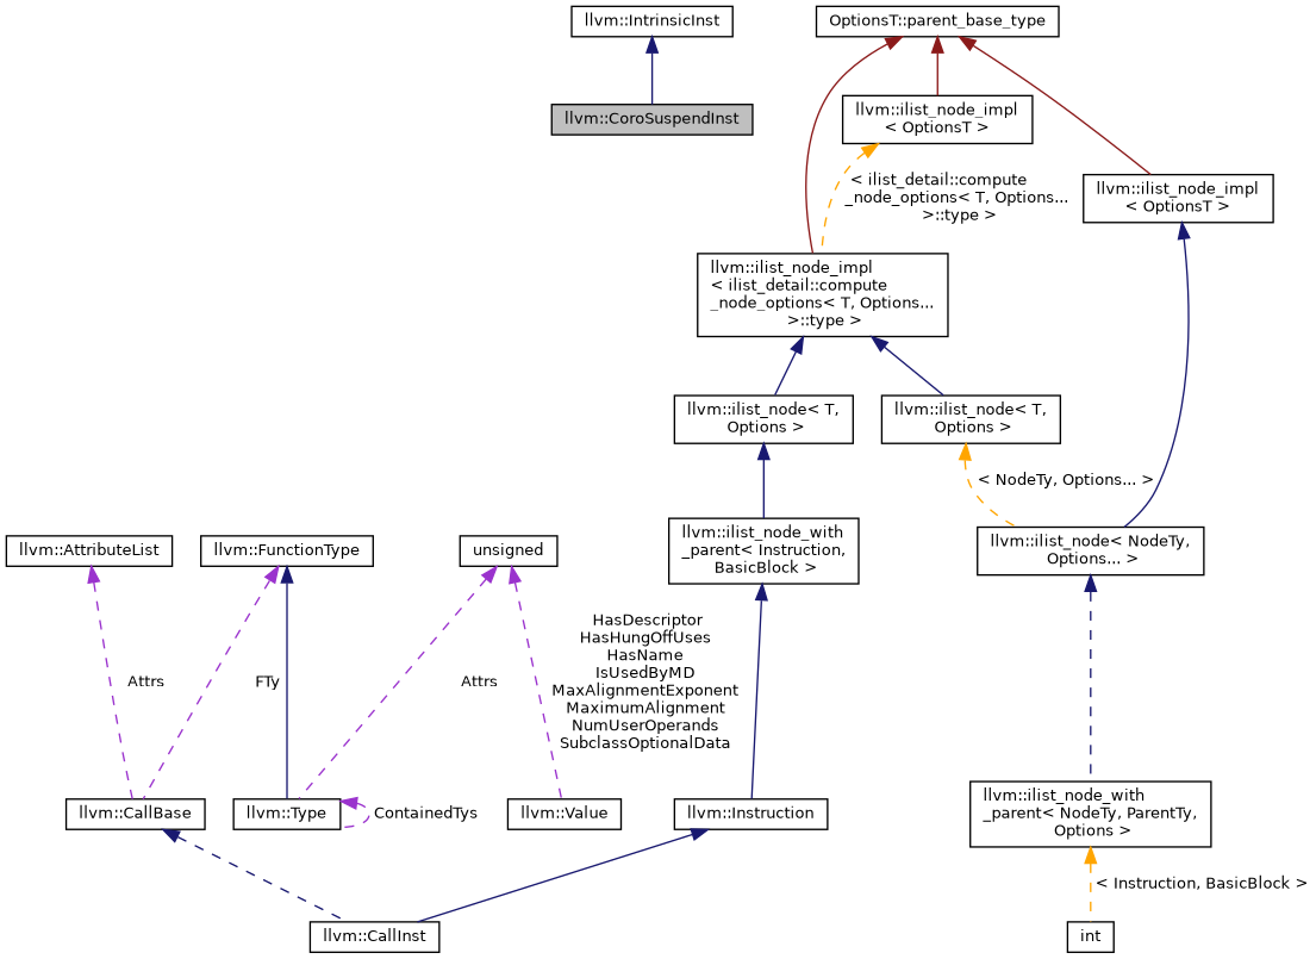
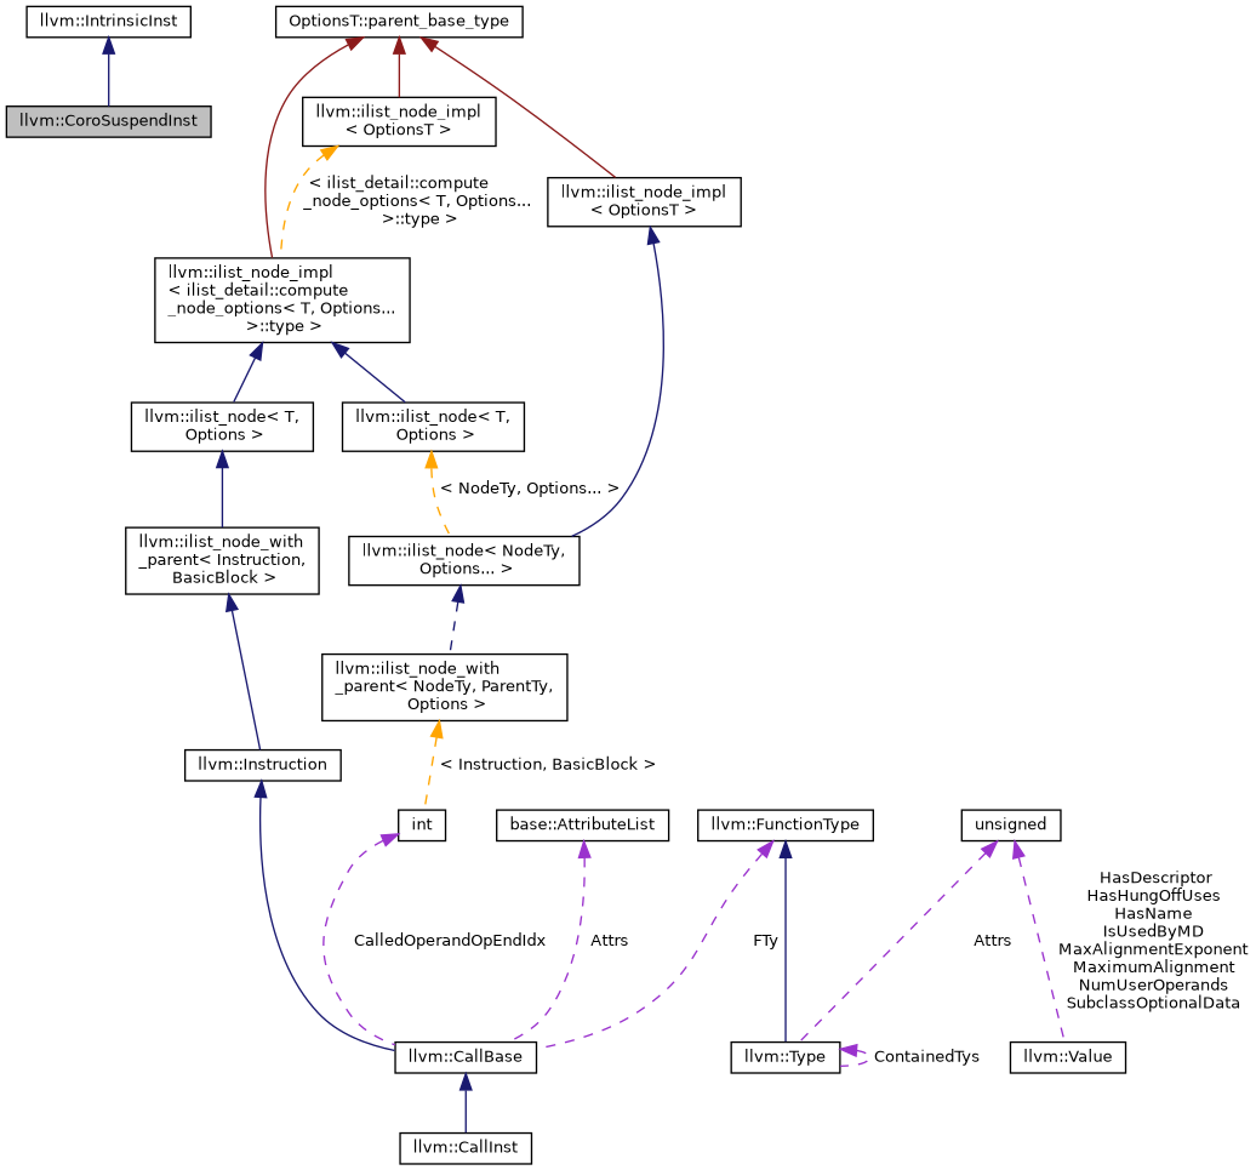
  digraph {
    rankdir=TB
    node [color=black fontname=Helvetica fontsize=10 shape=box]
    edge [color=midnightblue dir=back fontname=Helvetica fontsize=10 labelfontname=Helvetica labelfontsize=10 style=solid]
    n1 [fillcolor=grey75 fontcolor=black height=0.2 label="llvm::CoroSuspendInst" style=filled width=0.4]
    n2 [height=0.2 label="llvm::IntrinsicInst" width=0.4]
    n3 [height=0.2 label="llvm::CallInst" width=0.4]
    n4 [height=0.2 label="llvm::CallBase" width=0.4]
    n5 [height=0.2 label="llvm::Instruction" width=0.4]
    n6 [height=0.2 label="llvm::Value" width=0.4]
    n7 [height=0.2 label=unsigned width=0.4]
    n8 [height=0.2 label="llvm::Type" width=0.4]
    n9 [height=0.2 label="llvm::ilist_node_with\l_parent\< Instruction,\l BasicBlock \>" width=0.4]
    n10 [height=0.2 label="llvm::ilist_node\< T,\l Options \>" width=0.4]
    n11 [height=0.2 label="llvm::ilist_node_impl\l\< ilist_detail::compute\l_node_options\< T, Options...\l \>::type \>" width=0.4]
    n12 [height=0.2 label="llvm::ilist_node\< T,\l Options \>" width=0.4]
    n13 [height=0.2 label="llvm::ilist_node\< NodeTy,\l Options... \>" width=0.4]
    n14 [height=0.2 label="OptionsT::parent_base_type" width=0.4]
    n15 [height=0.2 label="llvm::ilist_node_impl\l\< OptionsT \>" width=0.4]
    n16 [height=0.2 label="llvm::ilist_node_impl\l\< OptionsT \>" width=0.4]
    n17 [height=0.2 label="llvm::ilist_node_with\l_parent\< NodeTy, ParentTy,\l Options \>" width=0.4]
    n18 [height=0.2 label=int width=0.4]
-   n19 [height=0.2 label="llvm::AttributeList" width=0.4]
+   n19 [height=0.2 label="base::AttributeList" width=0.4]
    n20 [height=0.2 label="llvm::FunctionType" width=0.4]
    n2 -> n1
-   n4 -> n3 [style=dashed]
-   n5 -> n3
+   n4 -> n3
+   n5 -> n4
    n7 -> n6 [color=darkorchid3 label=" HasDescriptor\nHasHungOffUses\nHasName\nIsUsedByMD\nMaxAlignmentExponent\nMaximumAlignment\nNumUserOperands\nSubclassOptionalData" style=dashed]
    n7 -> n8 [color=darkorchid3 label=" Attrs" style=dashed]
    n8 -> n8 [color=darkorchid3 label=" ContainedTys" style=dashed]
    n9 -> n5
    n10 -> n9
    n11 -> n10
    n11 -> n12
    n12 -> n13 [color=orange label=" \< NodeTy, Options... \>" style=dashed]
    n13 -> n17 [style=dashed]
    n14 -> n11 [color=firebrick4]
    n14 -> n15 [color=firebrick4]
    n14 -> n16 [color=firebrick4]
    n15 -> n11 [color=orange label=" \< ilist_detail::compute\l_node_options\< T, Options...\l \>::type \>" style=dashed]
    n16 -> n13
    n17 -> n18 [color=orange label=" \< Instruction, BasicBlock \>" style=dashed]
+   n18 -> n4 [color=darkorchid3 label=" CalledOperandOpEndIdx" style=dashed]
    n19 -> n4 [color=darkorchid3 label=" Attrs" style=dashed]
    n20 -> n4 [color=darkorchid3 label=" FTy" style=dashed]
    n20 -> n8
  }
